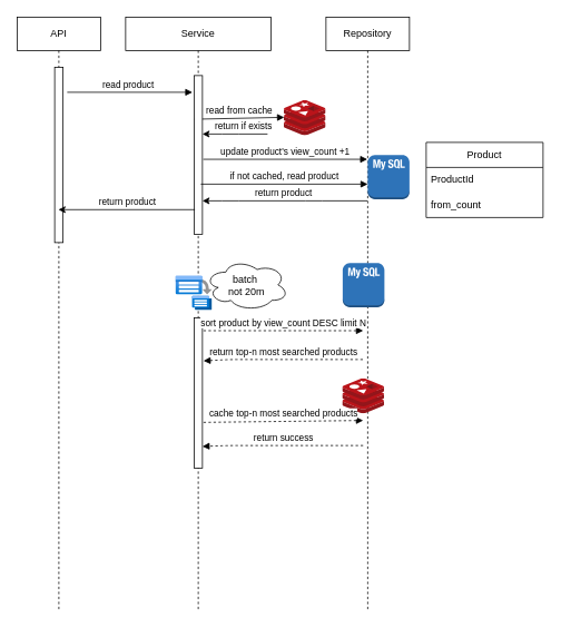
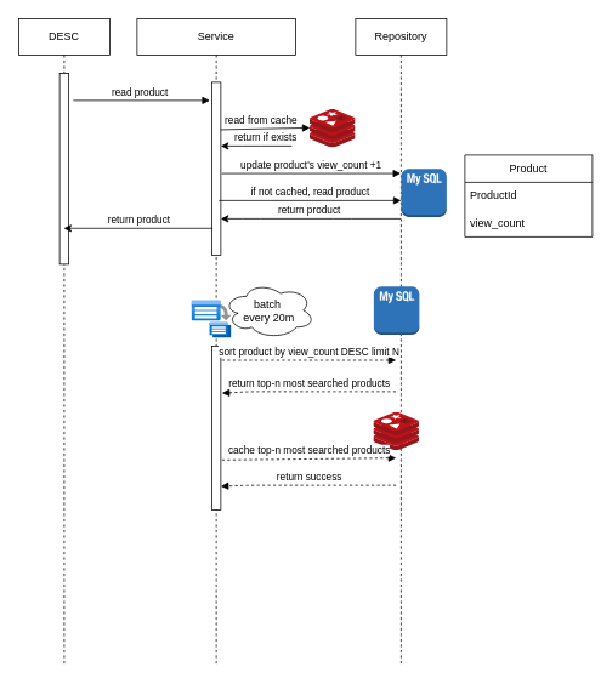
  <mxCell id="0" />
  <mxCell id="1" parent="0" />
  <mxCell id="2" value="Product" style="swimlane;fontStyle=0;childLayout=stackLayout;horizontal=1;startSize=30;horizontalStack=0;resizeParent=1;resizeParentMax=0;resizeLast=0;collapsible=1;marginBottom=0;whiteSpace=wrap;html=1;" parent="1" vertex="1"><mxGeometry x="510" y="170" width="140" height="90" as="geometry" /></mxCell>
  <mxCell id="3" value="ProductId" style="text;strokeColor=none;fillColor=none;align=left;verticalAlign=middle;spacingLeft=4;spacingRight=4;overflow=hidden;points=[[0,0.5],[1,0.5]];portConstraint=eastwest;rotatable=0;whiteSpace=wrap;html=1;" parent="2" vertex="1"><mxGeometry y="30" width="140" height="30" as="geometry" /></mxCell>
- <mxCell id="4" value="from_count" style="text;strokeColor=none;fillColor=none;align=left;verticalAlign=middle;spacingLeft=4;spacingRight=4;overflow=hidden;points=[[0,0.5],[1,0.5]];portConstraint=eastwest;rotatable=0;whiteSpace=wrap;html=1;" parent="2" vertex="1"><mxGeometry y="60" width="140" height="30" as="geometry" /></mxCell>
- <mxCell id="5" value="API" style="shape=umlLifeline;perimeter=lifelinePerimeter;whiteSpace=wrap;html=1;container=1;collapsible=0;recursiveResize=0;outlineConnect=0;" parent="1" vertex="1"><mxGeometry x="20" y="20" width="100" height="710" as="geometry" /></mxCell>
+ <mxCell id="4" value="view_count" style="text;strokeColor=none;fillColor=none;align=left;verticalAlign=middle;spacingLeft=4;spacingRight=4;overflow=hidden;points=[[0,0.5],[1,0.5]];portConstraint=eastwest;rotatable=0;whiteSpace=wrap;html=1;" parent="2" vertex="1"><mxGeometry y="60" width="140" height="30" as="geometry" /></mxCell>
+ <mxCell id="5" value="DESC" style="shape=umlLifeline;perimeter=lifelinePerimeter;whiteSpace=wrap;html=1;container=1;collapsible=0;recursiveResize=0;outlineConnect=0;" parent="1" vertex="1"><mxGeometry x="20" y="20" width="100" height="710" as="geometry" /></mxCell>
  <mxCell id="6" value="" style="html=1;points=[];perimeter=orthogonalPerimeter;" parent="5" vertex="1"><mxGeometry x="45" y="60" width="10" height="210" as="geometry" /></mxCell>
  <mxCell id="7" value="Service" style="shape=umlLifeline;perimeter=lifelinePerimeter;whiteSpace=wrap;html=1;container=1;collapsible=0;recursiveResize=0;outlineConnect=0;movable=1;resizable=1;rotatable=1;deletable=1;editable=1;connectable=1;" parent="1" vertex="1"><mxGeometry x="150" y="20" width="174" height="710" as="geometry" /></mxCell>
  <mxCell id="8" value="read from cache" style="html=1;verticalAlign=bottom;endArrow=block;exitX=1.125;exitY=0.696;exitDx=0;exitDy=0;exitPerimeter=0;" parent="7" edge="1"><mxGeometry width="80" relative="1" as="geometry"><mxPoint x="82" y="122.28" as="sourcePoint" /><mxPoint x="190" y="120" as="targetPoint" /></mxGeometry></mxCell>
  <mxCell id="9" value="" style="html=1;points=[];perimeter=orthogonalPerimeter;" parent="7" vertex="1"><mxGeometry x="82" y="70" width="10" height="190" as="geometry" /></mxCell>
  <mxCell id="10" value="" style="endArrow=classic;html=1;" parent="7" edge="1"><mxGeometry width="50" height="50" relative="1" as="geometry"><mxPoint x="170" y="140" as="sourcePoint" /><mxPoint x="92" y="140" as="targetPoint" /><Array as="points"><mxPoint x="125.75" y="140" /></Array></mxGeometry></mxCell>
  <mxCell id="11" value="return if exists" style="edgeLabel;html=1;align=center;verticalAlign=middle;resizable=0;points=[];" parent="10" vertex="1" connectable="0"><mxGeometry x="0.398" y="4" relative="1" as="geometry"><mxPoint x="25" y="-14" as="offset" /></mxGeometry></mxCell>
  <mxCell id="12" value="" style="endArrow=classic;html=1;" parent="7" edge="1"><mxGeometry width="50" height="50" relative="1" as="geometry"><mxPoint x="289.5" y="220" as="sourcePoint" /><mxPoint x="92" y="220" as="targetPoint" /><Array as="points"><mxPoint x="225.75" y="220" /><mxPoint x="125.75" y="220" /></Array></mxGeometry></mxCell>
  <mxCell id="13" value="return product" style="edgeLabel;html=1;align=center;verticalAlign=middle;resizable=0;points=[];" parent="12" vertex="1" connectable="0"><mxGeometry x="0.398" y="4" relative="1" as="geometry"><mxPoint x="37" y="-14" as="offset" /></mxGeometry></mxCell>
  <mxCell id="14" value="read product" style="html=1;verticalAlign=bottom;endArrow=block;" parent="7" edge="1"><mxGeometry x="-0.026" width="80" relative="1" as="geometry"><mxPoint x="-70.0" y="90" as="sourcePoint" /><mxPoint x="80" y="90" as="targetPoint" /><mxPoint as="offset" /></mxGeometry></mxCell>
  <mxCell id="15" value="" style="html=1;points=[];perimeter=orthogonalPerimeter;" parent="7" vertex="1"><mxGeometry x="82" y="360" width="10" height="180" as="geometry" /></mxCell>
  <mxCell id="16" value="Repository" style="shape=umlLifeline;perimeter=lifelinePerimeter;whiteSpace=wrap;html=1;container=1;collapsible=0;recursiveResize=0;outlineConnect=0;" parent="1" vertex="1"><mxGeometry x="390" y="20" width="100" height="710" as="geometry" /></mxCell>
  <mxCell id="17" value="" style="outlineConnect=0;dashed=0;verticalLabelPosition=bottom;verticalAlign=top;align=center;html=1;shape=mxgraph.aws3.mysql_db_instance_2;fillColor=#2E73B8;gradientColor=none;" parent="16" vertex="1"><mxGeometry x="50" y="165" width="50" height="53" as="geometry" /></mxCell>
  <mxCell id="18" value="" style="aspect=fixed;html=1;points=[];align=center;image;fontSize=12;image=img/lib/azure2/compute/Batch_Accounts.svg;labelBackgroundColor=#000000;fillColor=#FFFFFF;" parent="16" vertex="1"><mxGeometry x="-180" y="310" width="44" height="41.41" as="geometry" /></mxCell>
- <mxCell id="19" value="batch&amp;nbsp;&lt;br&gt;not 20m" style="ellipse;shape=cloud;whiteSpace=wrap;html=1;" parent="16" vertex="1"><mxGeometry x="-145" y="290" width="100" height="61.41" as="geometry" /></mxCell>
+ <mxCell id="19" value="batch&amp;nbsp;&lt;br&gt;every 20m" style="ellipse;shape=cloud;whiteSpace=wrap;html=1;" parent="16" vertex="1"><mxGeometry x="-145" y="290" width="100" height="61.41" as="geometry" /></mxCell>
  <mxCell id="20" value="" style="sketch=0;aspect=fixed;html=1;points=[];align=center;image;fontSize=12;image=img/lib/mscae/Cache_Redis_Product.svg;" parent="16" vertex="1"><mxGeometry x="20" y="433" width="50" height="42" as="geometry" /></mxCell>
  <mxCell id="21" value="" style="outlineConnect=0;dashed=0;verticalLabelPosition=bottom;verticalAlign=top;align=center;html=1;shape=mxgraph.aws3.mysql_db_instance_2;fillColor=#2E73B8;gradientColor=none;" parent="16" vertex="1"><mxGeometry x="20" y="294.5" width="50" height="53" as="geometry" /></mxCell>
  <mxCell id="22" value="cache top-n most searched products" style="html=1;verticalAlign=bottom;endArrow=block;dashed=1;exitX=1.125;exitY=0.696;exitDx=0;exitDy=0;exitPerimeter=0;" parent="16" source="15" edge="1"><mxGeometry width="80" relative="1" as="geometry"><mxPoint x="-145" y="483" as="sourcePoint" /><mxPoint x="44.5" y="483" as="targetPoint" /></mxGeometry></mxCell>
  <mxCell id="23" value="return success" style="html=1;verticalAlign=bottom;endArrow=block;dashed=1;entryX=1;entryY=0.856;entryDx=0;entryDy=0;entryPerimeter=0;" parent="16" target="15" edge="1"><mxGeometry x="0.0" width="80" relative="1" as="geometry"><mxPoint x="44.5" y="513" as="sourcePoint" /><mxPoint x="-174.676" y="513" as="targetPoint" /><mxPoint as="offset" /><Array as="points"><mxPoint x="-115" y="513" /></Array></mxGeometry></mxCell>
  <mxCell id="24" value="return top-n most searched products" style="html=1;verticalAlign=bottom;endArrow=block;dashed=1;entryX=1.125;entryY=0.287;entryDx=0;entryDy=0;entryPerimeter=0;" parent="16" target="15" edge="1"><mxGeometry x="0.0" width="80" relative="1" as="geometry"><mxPoint x="44.18" y="410" as="sourcePoint" /><mxPoint x="-145" y="410" as="targetPoint" /><mxPoint as="offset" /><Array as="points"><mxPoint x="-115.32" y="410" /></Array></mxGeometry></mxCell>
  <mxCell id="25" value="sort product by view_count DESC limit N" style="html=1;verticalAlign=bottom;endArrow=block;dashed=1;exitX=1.125;exitY=0.086;exitDx=0;exitDy=0;exitPerimeter=0;" parent="16" source="15" edge="1"><mxGeometry width="80" relative="1" as="geometry"><mxPoint x="-129" y="380" as="sourcePoint" /><mxPoint x="44.5" y="375.48" as="targetPoint" /></mxGeometry></mxCell>
  <mxCell id="26" value="update product's view_count +1" style="html=1;verticalAlign=bottom;endArrow=block;exitX=1.1;exitY=0.611;exitDx=0;exitDy=0;exitPerimeter=0;" parent="1" edge="1"><mxGeometry width="80" relative="1" as="geometry"><mxPoint x="243" y="190.255" as="sourcePoint" /><mxPoint x="439.5" y="190.255" as="targetPoint" /></mxGeometry></mxCell>
  <mxCell id="27" value="" style="sketch=0;aspect=fixed;html=1;points=[];align=center;image;fontSize=12;image=img/lib/mscae/Cache_Redis_Product.svg;" parent="1" vertex="1"><mxGeometry x="340" y="120" width="50" height="42" as="geometry" /></mxCell>
  <mxCell id="28" value="if not cached, read product" style="html=1;verticalAlign=bottom;endArrow=block;" parent="1" edge="1"><mxGeometry width="80" relative="1" as="geometry"><mxPoint x="240" y="220" as="sourcePoint" /><mxPoint x="440" y="220" as="targetPoint" /></mxGeometry></mxCell>
  <mxCell id="29" value="" style="endArrow=classic;html=1;exitX=0.1;exitY=0.845;exitDx=0;exitDy=0;exitPerimeter=0;" parent="1" edge="1" target="5" source="9"><mxGeometry width="50" height="50" relative="1" as="geometry"><mxPoint x="236.75" y="285.005" as="sourcePoint" /><mxPoint x="75" y="285.005" as="targetPoint" /></mxGeometry></mxCell>
  <mxCell id="30" value="return product" style="edgeLabel;html=1;align=center;verticalAlign=middle;resizable=0;points=[];" parent="29" vertex="1" connectable="0"><mxGeometry x="0.225" y="-4" relative="1" as="geometry"><mxPoint x="18" y="-6" as="offset" /></mxGeometry></mxCell>
